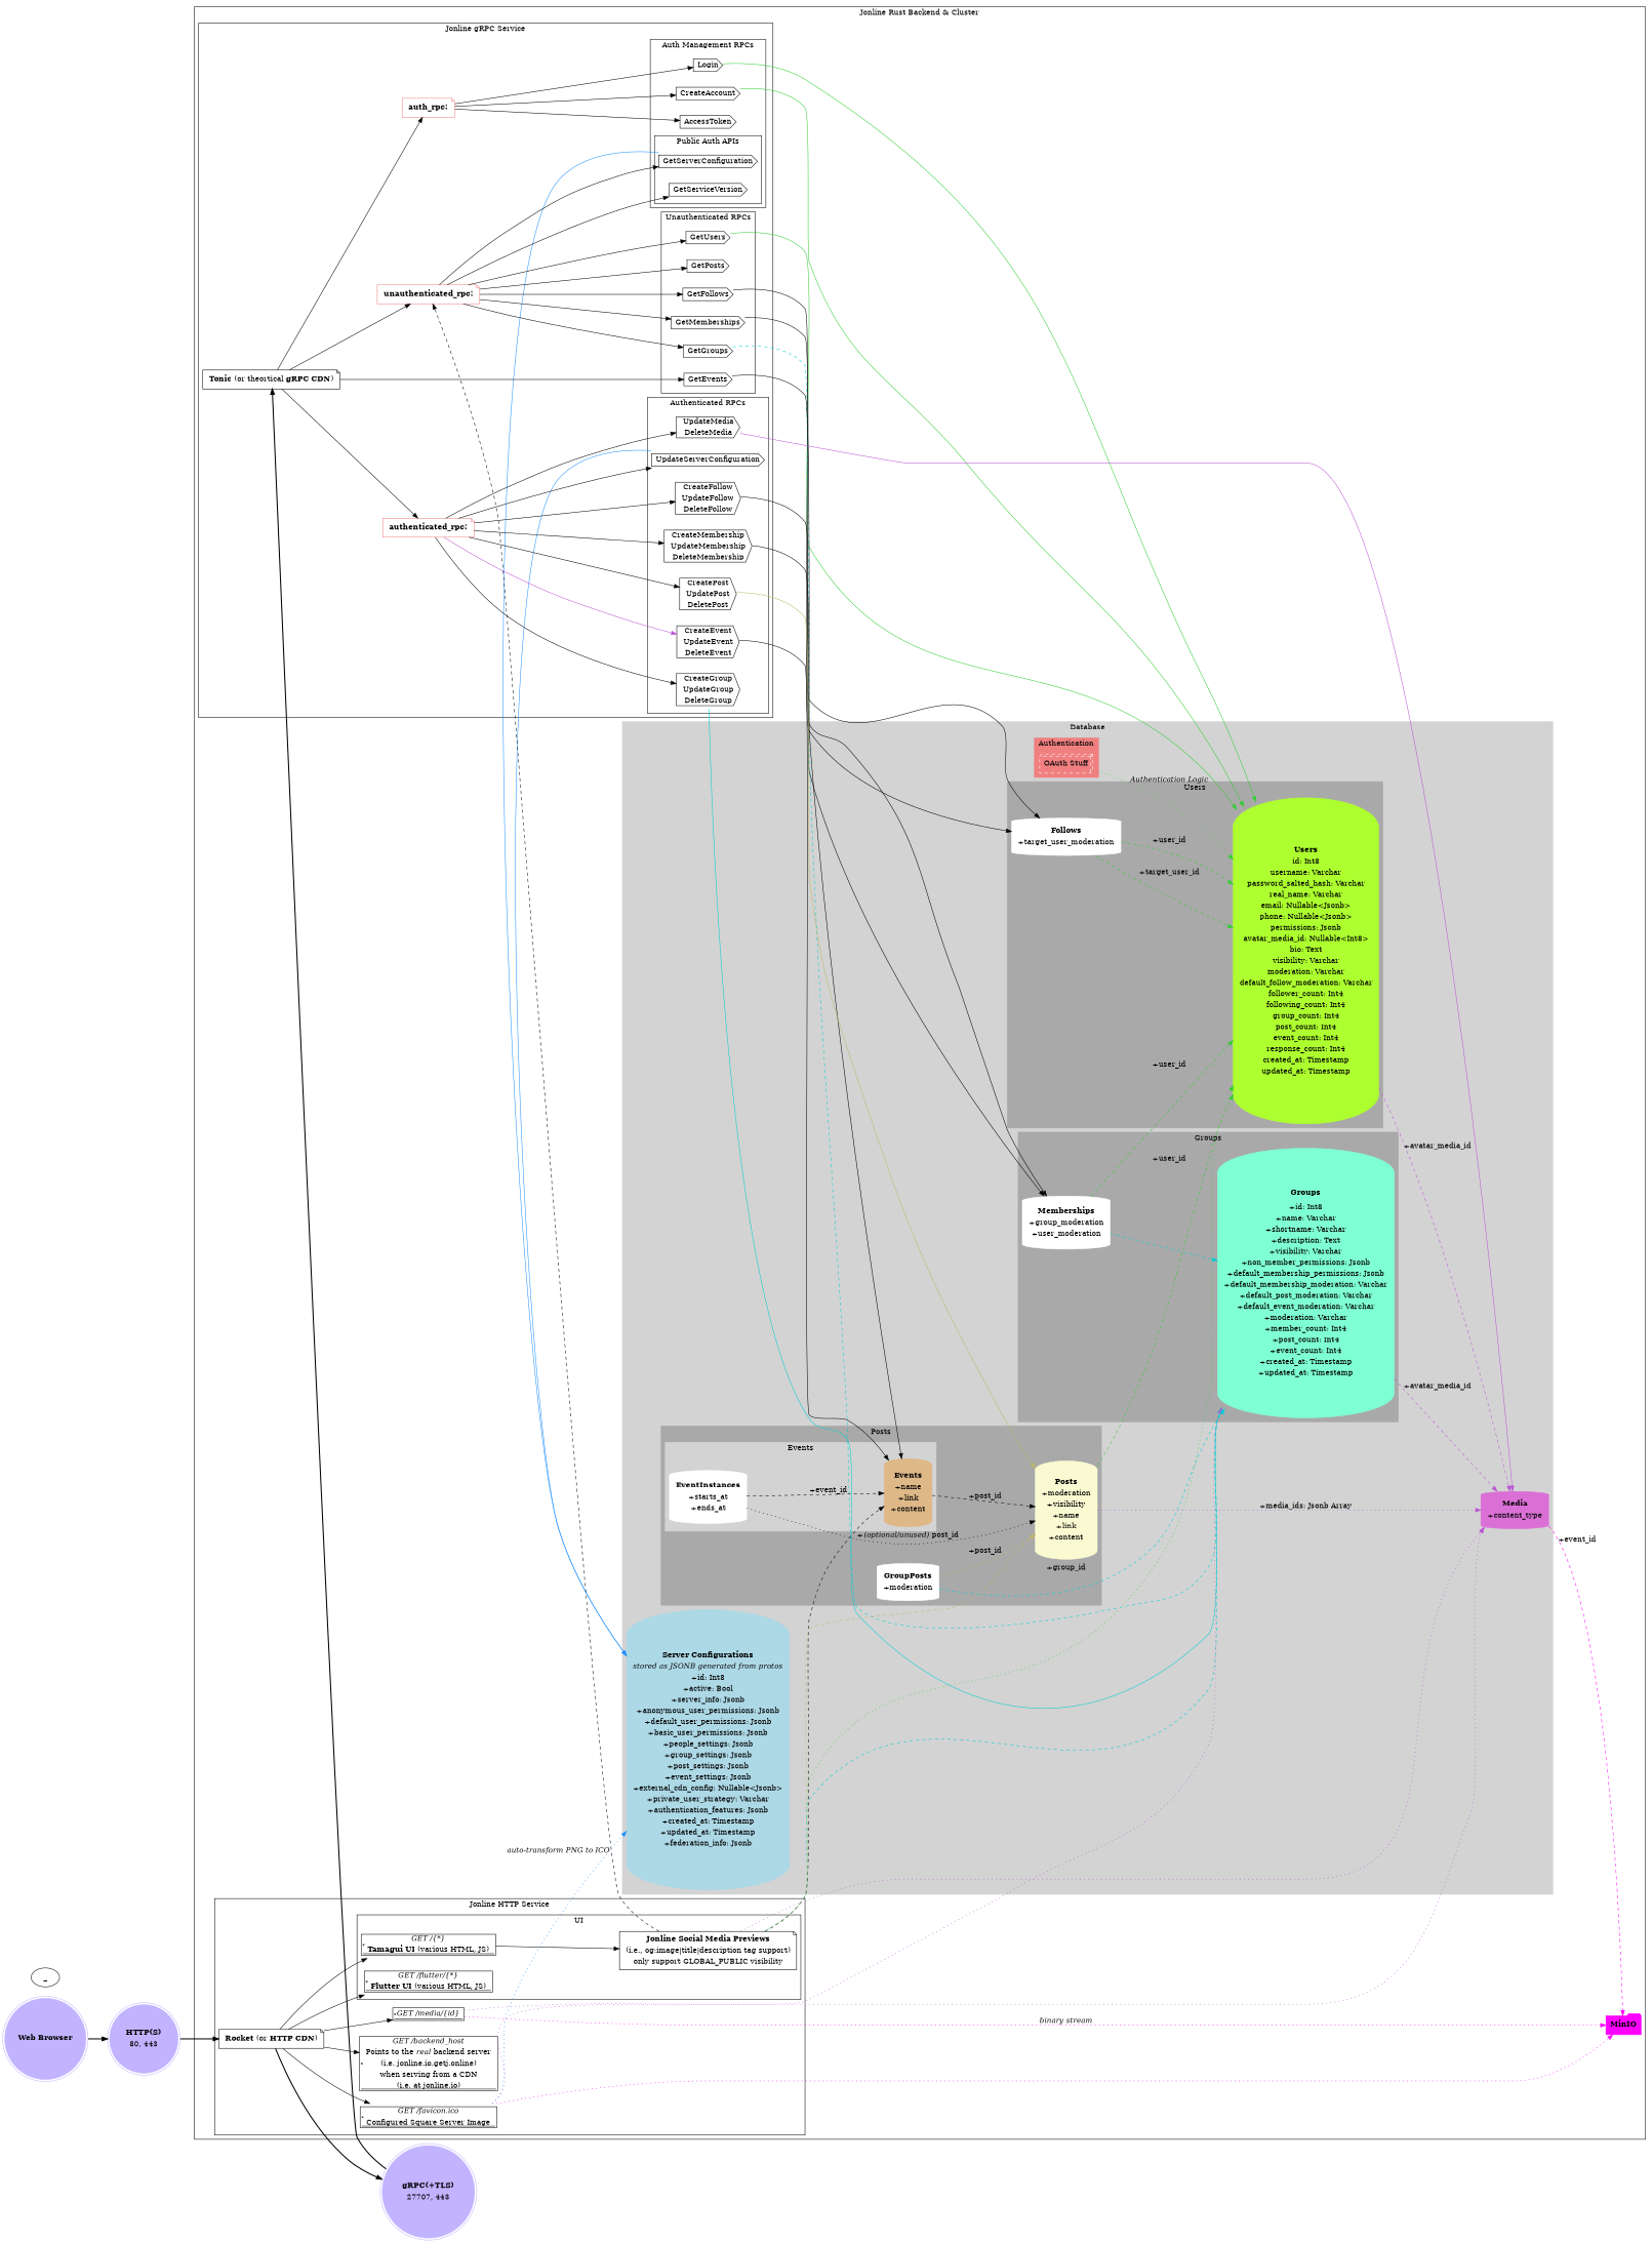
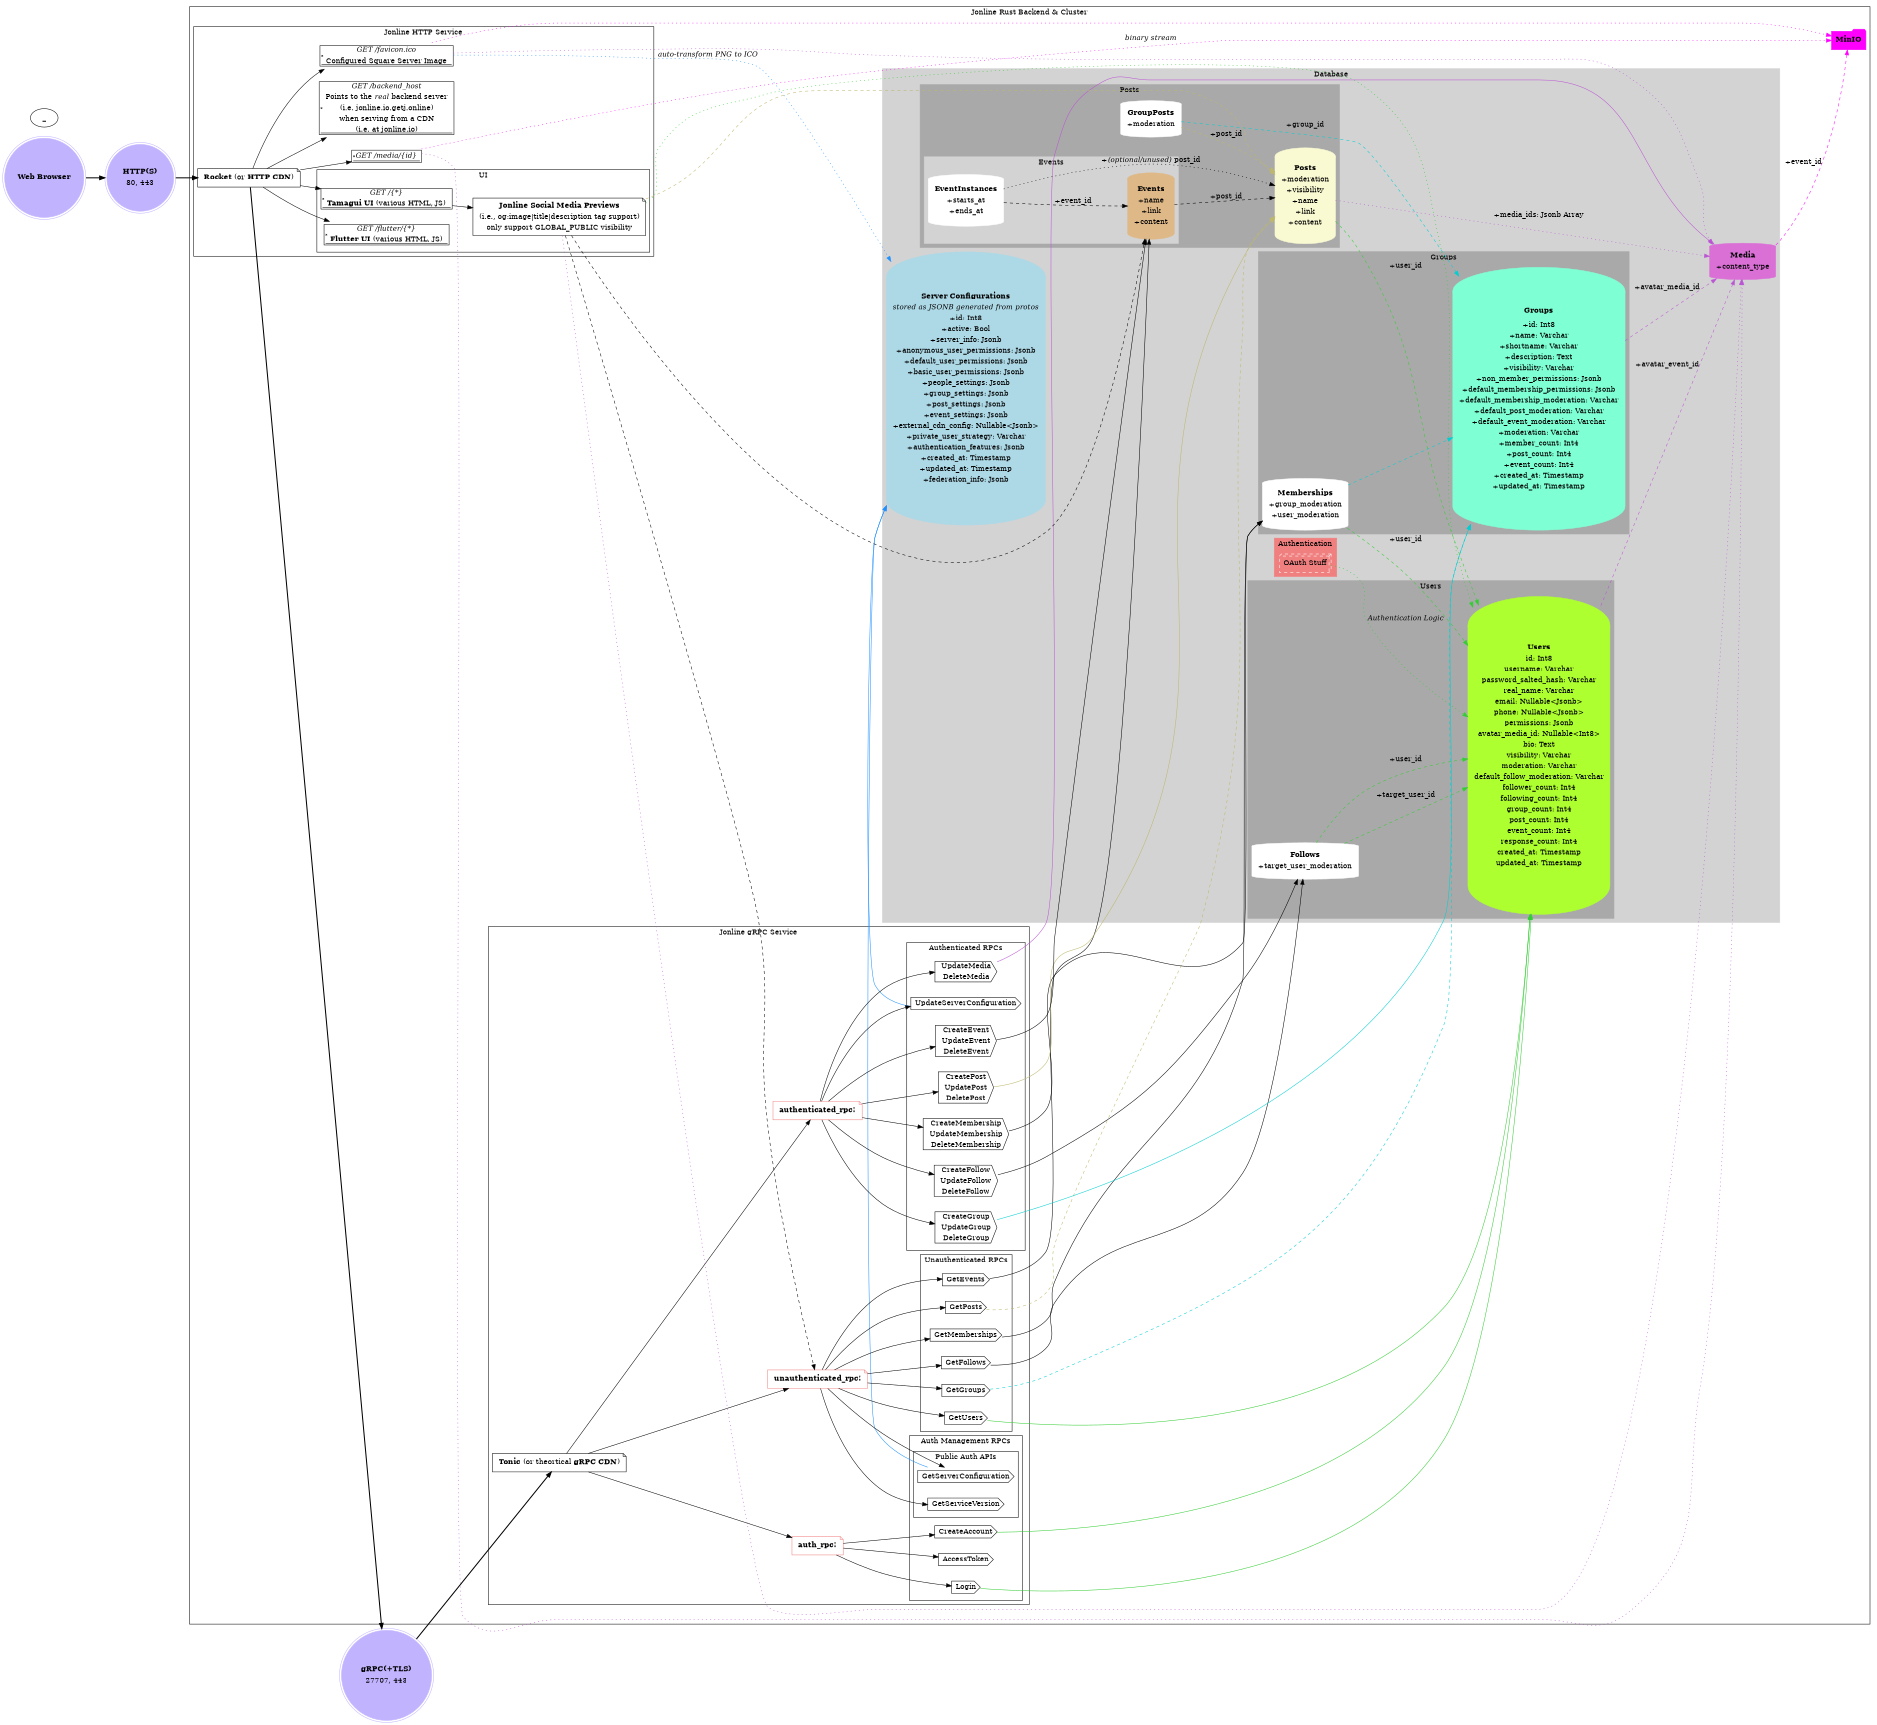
  digraph {
    compound=true
    rankdir=LR
    node [shape=cds]
    n1 [label=<GetServiceVersion>]
    n2 [label=<GetServerConfiguration>]
    n3 [label=<CreateAccount>]
    n4 [label=<Login>]
    n5 [label=<AccessToken>]
    n6 [label=<GetUsers>]
    n7 [label=<GetFollows>]
    n8 [label=<GetGroups>]
    n9 [label=<GetMemberships>]
    n10 [label=<GetPosts>]
    n11 [label=<GetEvents>]
    n12 [label=<UpdateServerConfiguration>]
    n13 [label=<           <table border="0">           <tr><td>UpdateMedia</td></tr>           <tr><td>DeleteMedia</td></tr>           </table>           >]
    n14 [label=<           <table border="0">           <tr><td>CreateFollow</td></tr>           <tr><td>UpdateFollow</td></tr>           <tr><td>DeleteFollow</td></tr>           </table>           >]
    n15 [label=<           <table border="0">           <tr><td>CreateGroup</td></tr>           <tr><td>UpdateGroup</td></tr>           <tr><td>DeleteGroup</td></tr>           </table>           >]
    n16 [label=<           <table border="0">           <tr><td>CreateMembership</td></tr>           <tr><td>UpdateMembership</td></tr>           <tr><td>DeleteMembership</td></tr>           </table>           >]
    n17 [label=<           <table border="0">           <tr><td>CreatePost</td></tr>           <tr><td>UpdatePost</td></tr>           <tr><td>DeletePost</td></tr>           </table>           >]
    n18 [label=<           <table border="0">           <tr><td>CreateEvent</td></tr>           <tr><td>UpdateEvent</td></tr>           <tr><td>DeleteEvent</td></tr>           </table>           >]
    n19 [label=<         <table border="0">         <tr><td><b>Tonic</b>&nbsp;(or theortical&nbsp;<b>gRPC CDN</b>)</td></tr>         </table>         > shape=note]
    n20 [color=lightcoral label=<         <table border="0">         <tr><td><b>auth_rpc!</b></td></tr>         </table>         > shape=note]
    n21 [color=lightcoral label=<         <table border="0">         <tr><td><b>unauthenticated_rpc!</b></td></tr>         </table>         > shape=note]
    n22 [color=lightcoral label=<         <table border="0">         <tr><td><b>authenticated_rpc!</b></td></tr>         </table>         > shape=note]
    n23 [label=<           <table border="0">           <tr><td><i>GET /{*}</i></td></tr>           <tr><td><b>Tamagui UI</b>&nbsp;(various HTML, JS)</td></tr>           </table>           > shape=signature]
    n24 [label=<           <table border="0">           <tr><td><b>Jonline Social Media Previews</b></td></tr>           <tr><td>(i.e., og:image|title|description tag support)</td></tr>           <tr><td>only support GLOBAL_PUBLIC visibility</td></tr>           </table>           > shape=note]
    n25 [label=<           <table border="0">           <tr><td><i>GET /flutter/{*}</i></td></tr>           <tr><td><b>Flutter UI</b>&nbsp;(various HTML, JS)</td></tr>           </table>           > shape=signature]
    n26 [label=<         <table border="0">         <tr><td><b>Rocket</b>&nbsp;(or <b>HTTP CDN</b>)</td></tr>         </table>         > shape=note]
    n27 [label=<<i>GET /media/{id}</i>> shape=signature]
    n28 [label=<         <table border="0">         <tr><td><i>GET /backend_host</i></td></tr>         <tr><td>Points to the <i>real</i>&nbsp;backend server</td></tr>         <tr><td>(i.e. jonline.io.getj.online)</td></tr>         <tr><td>when serving from a CDN</td></tr>         <tr><td>(i.e. at jonline.io)</td></tr>          </table>         > shape=signature]
    n29 [label=<         <table border="0">         <tr><td><i>GET /favicon.ico</i></td></tr>         <tr><td>Configured Square Server Image</td></tr>         </table>         > shape=signature]
    n30 [color=greenyellow label=<           <table border="0">           <tr><td><b>Users</b></td></tr>           <tr><td>id: Int8</td></tr>           <tr><td>username: Varchar</td></tr>           <tr><td>password_salted_hash: Varchar</td></tr>           <tr><td>real_name: Varchar</td></tr>           <tr><td>email: Nullable&lt;Jsonb&gt;</td></tr>           <tr><td>phone: Nullable&lt;Jsonb&gt;</td></tr>           <tr><td>permissions: Jsonb</td></tr>           <tr><td>avatar_media_id: Nullable&lt;Int8&gt;</td></tr>           <tr><td>bio: Text</td></tr>           <tr><td>visibility: Varchar</td></tr>           <tr><td>moderation: Varchar</td></tr>           <tr><td>default_follow_moderation: Varchar</td></tr>           <tr><td>follower_count: Int4</td></tr>           <tr><td>following_count: Int4</td></tr>           <tr><td>group_count: Int4</td></tr>           <tr><td>post_count: Int4</td></tr>           <tr><td>event_count: Int4</td></tr>           <tr><td>response_count: Int4</td></tr>           <tr><td>created_at: Timestamp</td></tr>           <tr><td>updated_at: Timestamp</td></tr>           </table>           > shape=cylinder style=filled]
    n31 [color=white label=<           <table border="0">           <tr><td><b>Follows</b></td></tr>           <tr><td>+target_user_moderation</td></tr>           </table>           > shape=cylinder style=filled]
    n32 [color=white label="OAuth Stuff" shape=box3d style=dashed]
    n33 [color=aquamarine label=<           <table border="0">           <tr><td><b>Groups</b></td></tr>           <tr><td></td></tr>           <tr><td>+id: Int8</td></tr>           <tr><td>+name: Varchar</td></tr>           <tr><td>+shortname: Varchar</td></tr>           <tr><td>+description: Text</td></tr>           <tr><td>+visibility: Varchar</td></tr>           <tr><td>+non_member_permissions: Jsonb</td></tr>           <tr><td>+default_membership_permissions: Jsonb</td></tr>           <tr><td>+default_membership_moderation: Varchar</td></tr>           <tr><td>+default_post_moderation: Varchar</td></tr>           <tr><td>+default_event_moderation: Varchar</td></tr>           <tr><td>+moderation: Varchar</td></tr>           <tr><td>+member_count: Int4</td></tr>           <tr><td>+post_count: Int4</td></tr>           <tr><td>+event_count: Int4</td></tr>           <tr><td>+created_at: Timestamp</td></tr>           <tr><td>+updated_at: Timestamp</td></tr>           </table>           > shape=cylinder style=filled]
    n34 [color=white label=<           <table border="0">           <tr><td><b>Memberships</b></td></tr>           <tr><td>+group_moderation</td></tr>           <tr><td>+user_moderation</td></tr>           </table>           > shape=cylinder style=filled]
    n35 [color=burlywood label=<             <table border="0">             <tr><td><b>Events</b></td></tr>             <tr><td>+name</td></tr>             <tr><td>+link</td></tr>             <tr><td>+content</td></tr>             </table>             > shape=cylinder style=filled]
    n36 [color=white label=<             <table border="0">             <tr><td><b>EventInstances</b></td></tr>             <tr><td>+starts_at</td></tr>             <tr><td>+ends_at</td></tr>             </table>             > shape=cylinder style=filled]
    n37 [color=white label=<           <table border="0">           <tr><td><b>GroupPosts</b></td></tr>           <tr><td>+moderation</td></tr>           </table>           > shape=cylinder style=filled]
    n38 [color=lightgoldenrodyellow label=<           <table border="0">           <tr><td><b>Posts</b></td></tr>           <tr><td>+moderation</td></tr>           <tr><td>+visibility</td></tr>           <tr><td>+name</td></tr>           <tr><td>+link</td></tr>           <tr><td>+content</td></tr>           </table>           > shape=cylinder style=filled]
    n39 [color=orchid label=<         <table border="0">         <tr><td><b>Media</b></td></tr>         <tr><td>+content_type</td></tr>         </table>         > shape=cylinder style=filled]
    n40 [color=lightblue label=<         <table border="0">         <tr><td><b>Server Configurations</b></td></tr>         <tr><td><i>stored as JSONB generated from protos</i></td></tr>         <tr><td>+id: Int8</td></tr>         <tr><td>+active: Bool</td></tr>         <tr><td>+server_info: Jsonb</td></tr>         <tr><td>+anonymous_user_permissions: Jsonb</td></tr>         <tr><td>+default_user_permissions: Jsonb</td></tr>         <tr><td>+basic_user_permissions: Jsonb</td></tr>         <tr><td>+people_settings: Jsonb</td></tr>         <tr><td>+group_settings: Jsonb</td></tr>         <tr><td>+post_settings: Jsonb</td></tr>         <tr><td>+event_settings: Jsonb</td></tr>         <tr><td>+external_cdn_config: Nullable&lt;Jsonb&gt;</td></tr>         <tr><td>+private_user_strategy: Varchar</td></tr>         <tr><td>+authentication_features: Jsonb</td></tr>         <tr><td>+created_at: Timestamp</td></tr>         <tr><td>+updated_at: Timestamp</td></tr>         <tr><td>+federation_info: Jsonb</td></tr>         </table>         > shape=cylinder style=filled]
    n41 [color=magenta label=<<b>MinIO</b>> shape=folder style=filled]
    n42 [color=".7 .3 1.0" label=<     <table border="0">     <tr><td><b>gRPC(+TLS)</b></td></tr>     <tr><td>27707, 443</td></tr>     </table>     > shape=doublecircle style=filled]
    _ [shape=""]
    n44 [color=".7 .3 1.0" label=<<b>Web Browser</b>> shape=doublecircle style=filled]
    n45 [color=".7 .3 1.0" label=<     <table border="0">     <tr><td><b>HTTP(S)</b></td></tr>     <tr><td>80, 443</td></tr>     </table>     > shape=doublecircle style=filled]
    subgraph cluster_1 {
      label="Jonline Rust Backend & Cluster"
      n41
      subgraph cluster_2 {
        label="Jonline gRPC Service"
        n19
        n20
        n21
        n22
        subgraph cluster_3 {
          label="Auth Management RPCs"
          n3
          n4
          n5
          subgraph cluster_4 {
            label="Public Auth APIs"
            n1
            n2
          }
        }
        subgraph cluster_5 {
          label="Unauthenticated RPCs"
          n6
          n7
          n8
          n9
          n10
          n11
        }
        subgraph cluster_6 {
          label="Authenticated RPCs"
          n12
          n13
          n14
          n15
          n16
          n17
          n18
        }
      }
      subgraph cluster_7 {
        label="Jonline HTTP Service"
        n26
        n27
        n28
        n29
        subgraph cluster_8 {
          label=UI
          n23
          n24
          n25
        }
      }
      subgraph cluster_9 {
        color=lightgrey
        label=Database
        style=filled
        n39
        n40
        subgraph cluster_10 {
          color=darkgrey
          label=Users
          style=filled
          n30
          n31
        }
        subgraph cluster_11 {
          color=lightcoral
          label=Authentication
          style=filled
          n32
        }
        subgraph cluster_12 {
          color=darkgrey
          label=Groups
          style=filled
          n33
          n34
        }
        subgraph cluster_13 {
          color=darkgrey
          label=Posts
          style=filled
          n37
          n38
          subgraph cluster_14 {
            color=lightgrey
            label=Events
            style=filled
            n35
            n36
          }
        }
      }
    }
    n2 -> n40 [color=dodgerblue]
    n3 -> n30 [color=limegreen]
    n4 -> n30 [color=limegreen]
    n6 -> n30 [color=limegreen]
    n7 -> n31
    n8 -> n33 [color=darkturquoise style=dashed]
    n9 -> n34
+   n10 -> n38 [color=darkkhaki style=dashed]
    n11 -> n35
    n12 -> n40 [color=dodgerblue]
    n13 -> n39 [color=mediumorchid]
    n14 -> n31
    n15 -> n33 [color=darkturquoise]
    n16 -> n34
    n17 -> n38 [color=darkkhaki]
    n18 -> n35
    n19 -> n20
    n19 -> n21
    n19 -> n22
    n20 -> n3
    n20 -> n4
    n20 -> n5
    n21 -> n1
    n21 -> n2
    n21 -> n6
    n21 -> n7
    n21 -> n8
    n21 -> n9
    n21 -> n10
-   n19 -> n11
+   n21 -> n11
    n22 -> n12
    n22 -> n13
    n22 -> n14
    n22 -> n15
    n22 -> n16
    n22 -> n17
-   n22 -> n18 [color=mediumorchid]
+   n22 -> n18
    n23 -> n24
    n24 -> n21 [style=dashed]
    n24 -> n30 [color=limegreen style=dotted]
-   n24 -> n33 [color=darkturquoise style=dashed]
    n24 -> n35 [style=dashed]
    n24 -> n38 [color=darkkhaki style=dashed]
    n24 -> n39 [color=mediumorchid style=dotted]
    n26 -> n23
    n26 -> n25
    n26 -> n27
    n26 -> n28
    n26 -> n29
    n26 -> n42 [style=bold]
    n27 -> n39 [color=mediumorchid style=dotted]
    n27 -> n41 [color=magenta label=<<i>binary stream</i>> style=dotted]
-   n29 -> n33 [color=mediumorchid style=dotted]
+   n29 -> n39 [color=mediumorchid style=dotted]
    n29 -> n40 [color=dodgerblue label=<<i>auto-transform PNG to ICO</i>> style=dotted]
    n29 -> n41 [color=magenta style=dotted]
-   n30 -> n39 [color=mediumorchid label="+avatar_media_id" style=dashed]
+   n30 -> n39 [color=mediumorchid label="+avatar_event_id" style=dashed]
    n31 -> n30 [color=limegreen label="+target_user_id" style=dashed]
    n31 -> n30 [color=limegreen label="+user_id" style=dashed]
    n32 -> n30 [color=limegreen label=<<i>Authentication Logic</i>> style=dotted]
    n33 -> n39 [color=mediumorchid label="+avatar_media_id" style=dashed]
    n34 -> n30 [color=limegreen label="+user_id" style=dashed]
    n34 -> n33 [color=darkturquoise style=dashed]
    n35 -> n38 [label="+post_id" style=dashed]
    n36 -> n35 [label="+event_id" style=dashed]
    n36 -> n38 [label=<+<i>(optional/unused)</i>&nbsp;post_id> style=dotted]
    n37 -> n33 [color=darkturquoise label="+group_id" style=dashed]
    n37 -> n38 [color=darkkhaki label="+post_id" style=dashed]
    n38 -> n30 [color=limegreen label="+user_id" style=dashed]
    n38 -> n39 [color=mediumorchid label="+media_ids: Jsonb Array" style=dotted]
    n39 -> n41 [color=magenta label="+event_id" style=dashed]
    n42 -> n19 [style=bold]
    n44 -> n45 [style=bold]
    n45 -> n26 [style=bold]
  }
